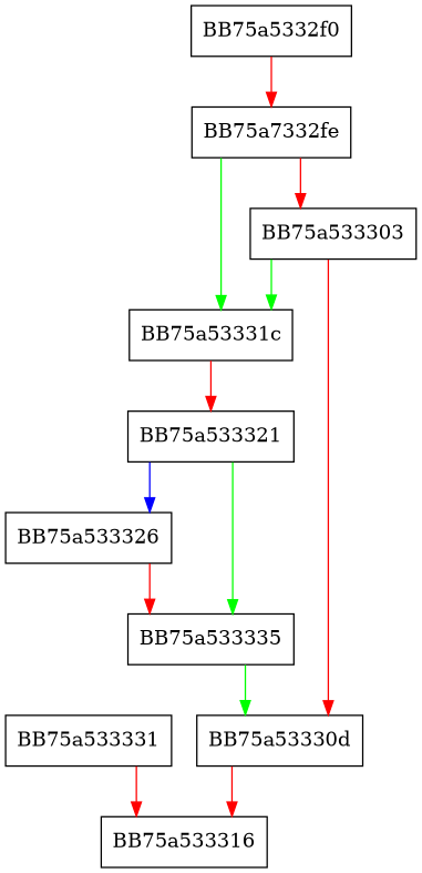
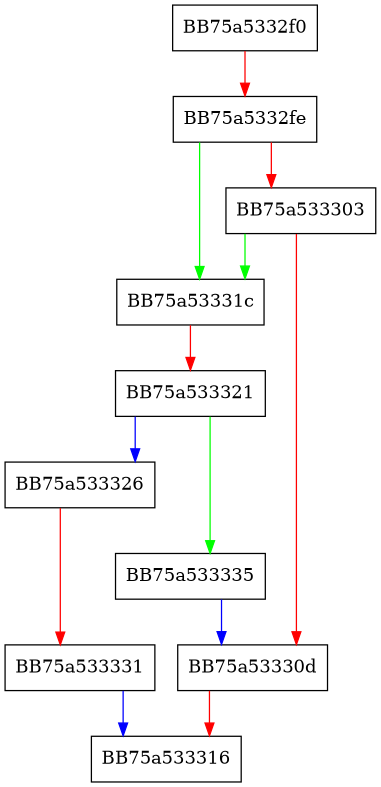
  digraph {
    splines=ortho
    node [shape=box]
    edge [color=red]
    BB75a5332f0
-   BB75a5332fe [label=BB75a7332fe]
+   BB75a5332fe
    BB75a533331
    BB75a533316
    BB75a53331c
    BB75a533303
    BB75a533321
    BB75a53330d
    BB75a533335
    BB75a533326
    BB75a5332f0 -> BB75a5332fe
    BB75a5332fe -> BB75a53331c [color=green]
    BB75a5332fe -> BB75a533303
-   BB75a533331 -> BB75a533316
+   BB75a533331 -> BB75a533316 [color=blue]
    BB75a53331c -> BB75a533321
    BB75a533303 -> BB75a53331c [color=green]
    BB75a533303 -> BB75a53330d
    BB75a533321 -> BB75a533335 [color=green]
    BB75a533321 -> BB75a533326 [color=blue]
    BB75a53330d -> BB75a533316
-   BB75a533335 -> BB75a53330d [color=green]
-   BB75a533326 -> BB75a533335
+   BB75a533335 -> BB75a53330d [color=blue]
+   BB75a533326 -> BB75a533331
  }
